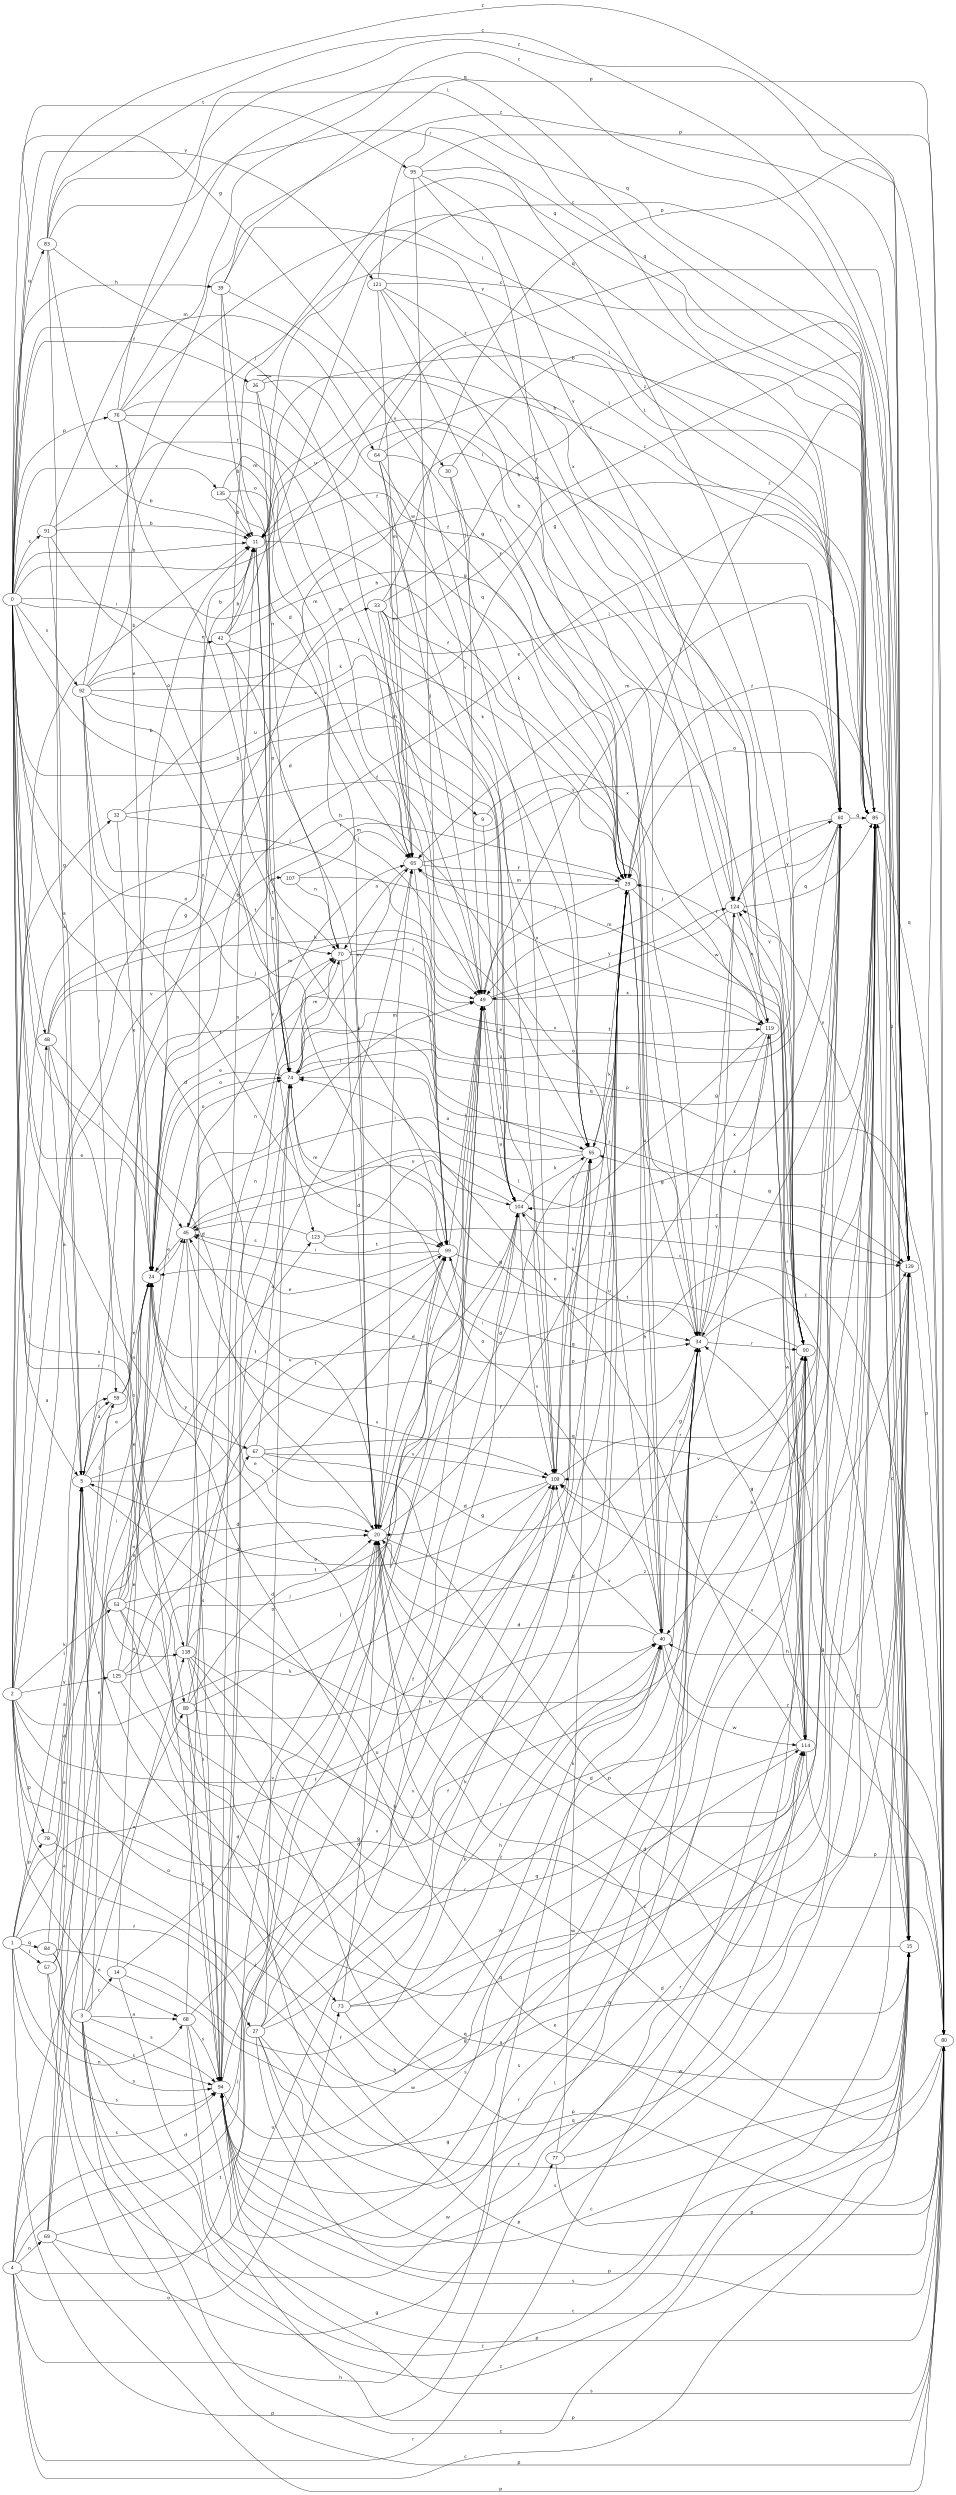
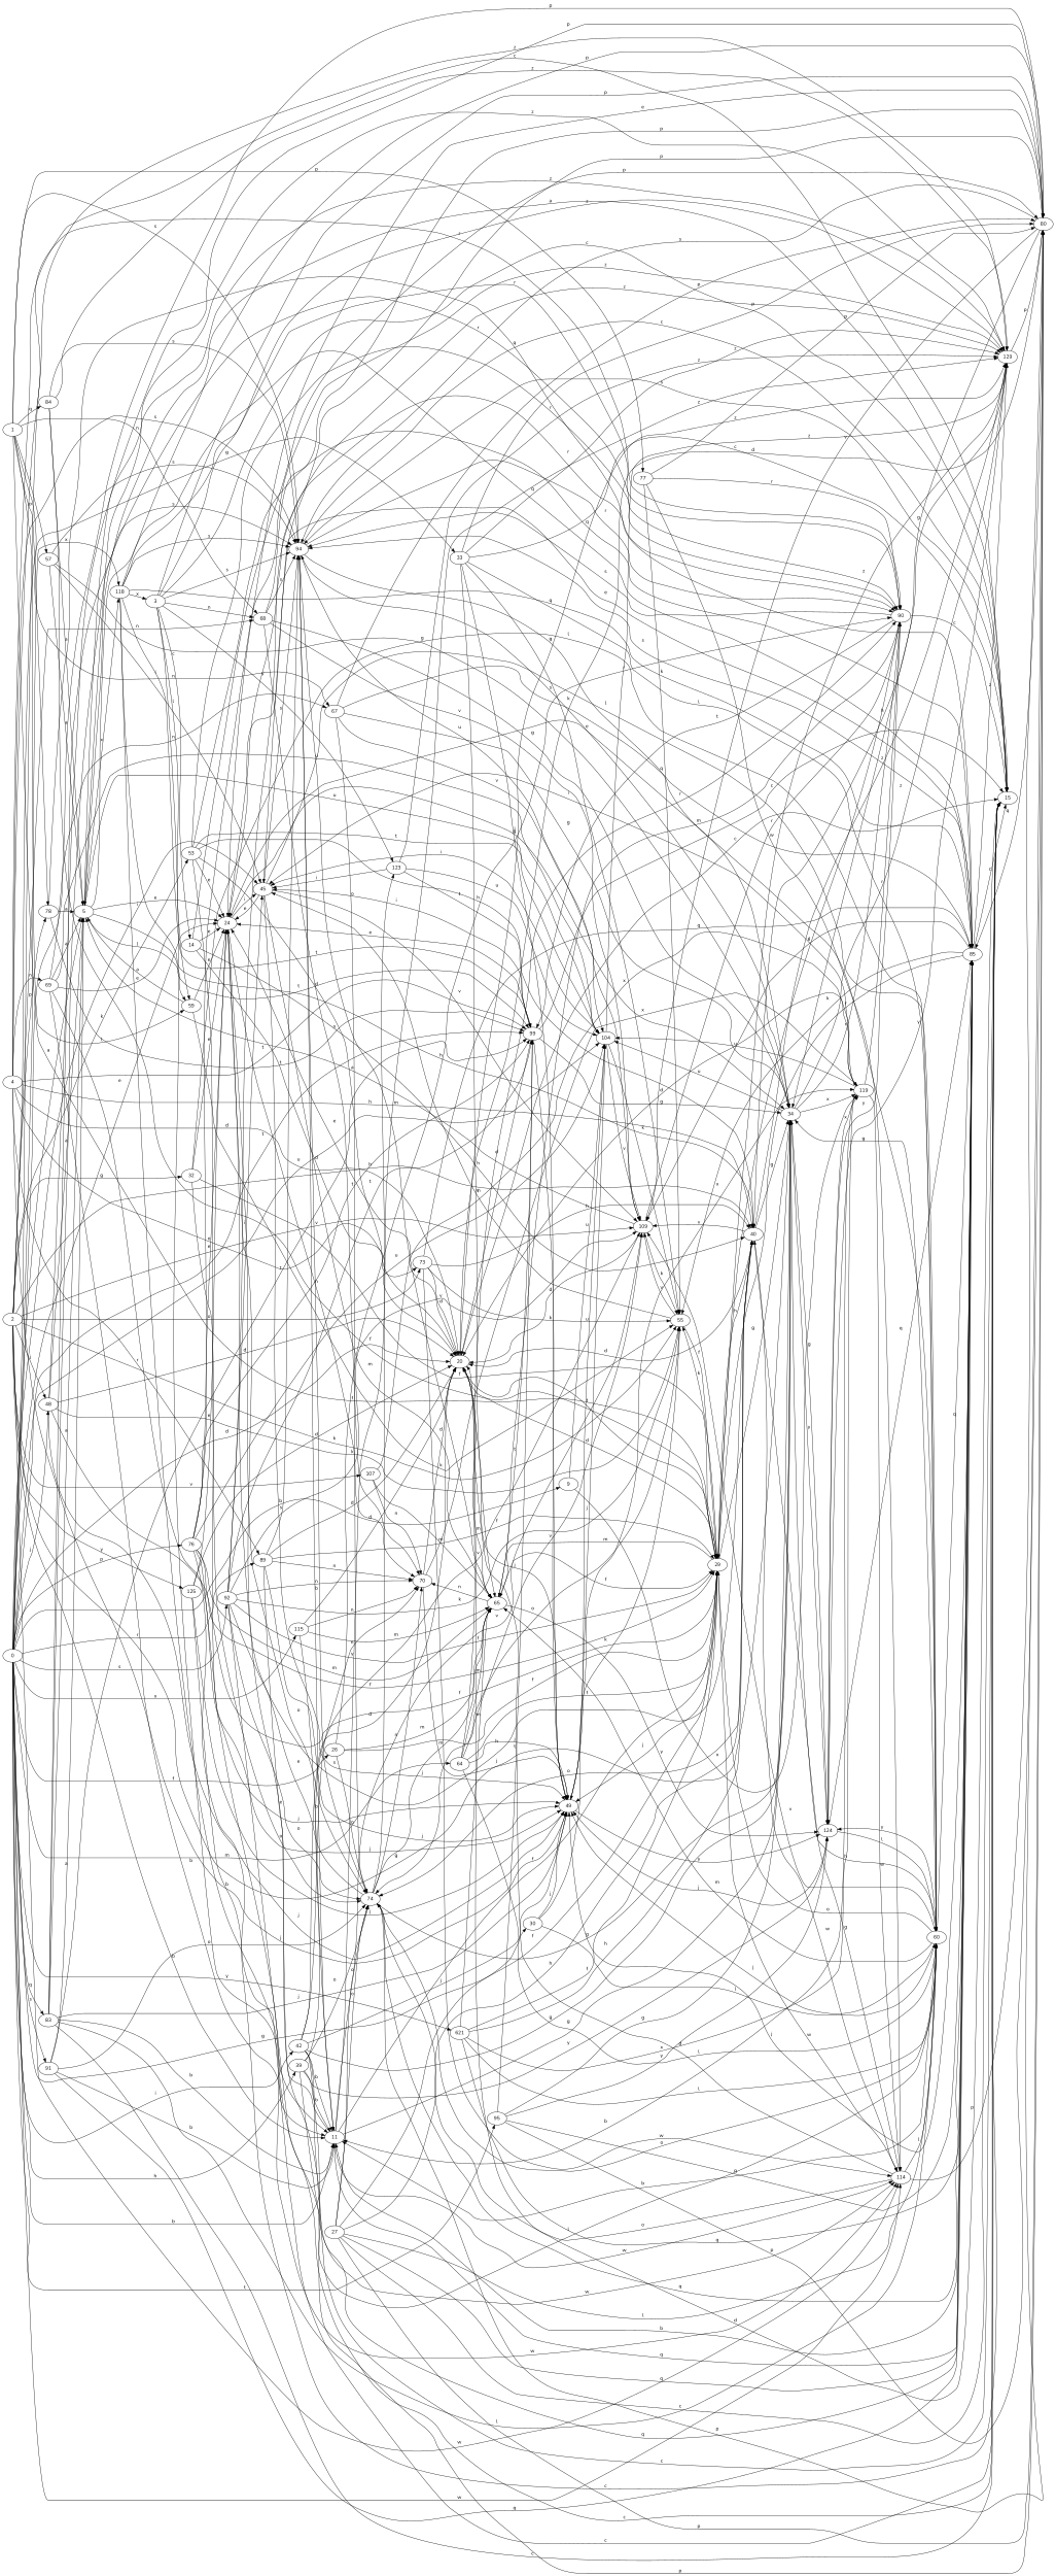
  strict digraph {
    fontname=Nunito
    rankdir=LR
    node [fontname=Nunito]
    edge [fontname=Nunito]
    0
    5
    9
    11
    20
    24
    26
    30
    39
    42
    45
    48
    64
    67
    76
    83
    89
    91
    92
    95
    99
    104
    114
-   115 [label=135]
+   115
    118
-   121
+   121 [label=621]
    129
    59
    80
    85
    119
    29
    34
    123
    74
    15
    49
    65
    90
    70
    55
    60
    109
    124
    94
    40
    1
    27
    57
    68
    77
    78
    84
    2
    32
    33
    53
    73
    107
    n60 [label=125]
    3
    14
    4
    69
    0 -> 5 [label=a]
    0 -> 9 [label=b]
    0 -> 11 [label=b]
    0 -> 20 [label=d]
    0 -> 24 [label=e]
    0 -> 26 [label=f]
    0 -> 30 [label=g]
    0 -> 39 [label=h]
    0 -> 42 [label=i]
    0 -> 45 [label=i]
    0 -> 48 [label=j]
    0 -> 64 [label=m]
    0 -> 67 [label=n]
    0 -> 76 [label=p]
    0 -> 83 [label=q]
    0 -> 89 [label=r]
    0 -> 91 [label=s]
    0 -> 92 [label=s]
    0 -> 95 [label=t]
    0 -> 99 [label=t]
    0 -> 104 [label=u]
    0 -> 114 [label=w]
    0 -> 115 [label=x]
    0 -> 118 [label=x]
    0 -> 121 [label=y]
    0 -> 129 [label=z]
    5 -> 24 [label=e]
    5 -> 99 [label=t]
    5 -> 104 [label=u]
    5 -> 118 [label=x]
    5 -> 129 [label=z]
    5 -> 59 [label=l]
    5 -> 80 [label=p]
    5 -> 85 [label=q]
    9 -> 104 [label=u]
    9 -> 119 [label=x]
    11 -> 24 [label=e]
    11 -> 114 [label=w]
    11 -> 85 [label=q]
    11 -> 29 [label=f]
    11 -> 34 [label=g]
    11 -> 123 [label=y]
    11 -> 74 [label=o]
    20 -> 24 [label=e]
    20 -> 129 [label=z]
    20 -> 29 [label=f]
    20 -> 15 [label=c]
    20 -> 49 [label=j]
    20 -> 65 [label=m]
    24 -> 45 [label=i]
    24 -> 34 [label=g]
    24 -> 74 [label=o]
    24 -> 90 [label=r]
    24 -> 70 [label=n]
    26 -> 29 [label=f]
    26 -> 74 [label=o]
    26 -> 65 [label=m]
    26 -> 90 [label=r]
    30 -> 49 [label=j]
    30 -> 55 [label=k]
    30 -> 60 [label=l]
    39 -> 11 [label=b]
    39 -> 80 [label=p]
    39 -> 74 [label=o]
    39 -> 109 [label=v]
    39 -> 124 [label=y]
    42 -> 11 [label=b]
    42 -> 20 [label=d]
    42 -> 85 [label=q]
    42 -> 34 [label=g]
    42 -> 15 [label=c]
    42 -> 49 [label=j]
    42 -> 70 [label=n]
    45 -> 24 [label=e]
    45 -> 49 [label=j]
    45 -> 65 [label=m]
    45 -> 60 [label=l]
    45 -> 109 [label=v]
    45 -> 94 [label=s]
    48 -> 5 [label=a]
    48 -> 20 [label=d]
    48 -> 29 [label=f]
    48 -> 49 [label=j]
    48 -> 55 [label=k]
    48 -> 94 [label=s]
    64 -> 29 [label=f]
    64 -> 49 [label=j]
    64 -> 65 [label=m]
    64 -> 90 [label=r]
    64 -> 60 [label=l]
    64 -> 109 [label=v]
    67 -> 80 [label=p]
    67 -> 85 [label=q]
    67 -> 34 [label=g]
    67 -> 74 [label=o]
    67 -> 109 [label=v]
    76 -> 24 [label=e]
    76 -> 99 [label=t]
    76 -> 104 [label=u]
    76 -> 129 [label=z]
    76 -> 29 [label=f]
    76 -> 15 [label=c]
    76 -> 65 [label=m]
    76 -> 60 [label=l]
    83 -> 5 [label=a]
    83 -> 11 [label=b]
    83 -> 129 [label=z]
    83 -> 15 [label=c]
    83 -> 49 [label=j]
    83 -> 90 [label=r]
    83 -> 60 [label=l]
    89 -> 20 [label=d]
    89 -> 114 [label=w]
    89 -> 29 [label=f]
    89 -> 49 [label=j]
    89 -> 70 [label=n]
    89 -> 94 [label=s]
    91 -> 5 [label=a]
    91 -> 11 [label=b]
    91 -> 99 [label=t]
    91 -> 85 [label=q]
    91 -> 74 [label=o]
-   92 -> 59 [label=i]
+   92 -> 45 [label=i]
    92 -> 99 [label=t]
    92 -> 129 [label=z]
    92 -> 29 [label=f]
    92 -> 74 [label=o]
    92 -> 15 [label=c]
    92 -> 70 [label=n]
    92 -> 55 [label=k]
    92 -> 109 [label=v]
    92 -> 40 [label=h]
    95 -> 99 [label=t]
    95 -> 80 [label=p]
    95 -> 85 [label=q]
    95 -> 34 [label=g]
    95 -> 124 [label=y]
    99 -> 20 [label=d]
    99 -> 24 [label=e]
    99 -> 45 [label=i]
    99 -> 34 [label=g]
    99 -> 15 [label=c]
    99 -> 49 [label=j]
    104 -> 45 [label=i]
    104 -> 129 [label=z]
    104 -> 49 [label=j]
    104 -> 55 [label=k]
    104 -> 109 [label=v]
    114 -> 20 [label=d]
    114 -> 80 [label=p]
    114 -> 34 [label=g]
    114 -> 74 [label=o]
    114 -> 60 [label=l]
    115 -> 11 [label=b]
    115 -> 20 [label=d]
    115 -> 65 [label=m]
    115 -> 70 [label=n]
    118 -> 11 [label=b]
    118 -> 99 [label=t]
    118 -> 80 [label=p]
    118 -> 85 [label=q]
    118 -> 90 [label=r]
    118 -> 94 [label=s]
    118 -> 40 [label=h]
    121 -> 85 [label=q]
    121 -> 119 [label=x]
    121 -> 29 [label=f]
    121 -> 65 [label=m]
    121 -> 60 [label=l]
    121 -> 40 [label=h]
    129 -> 80 [label=p]
    129 -> 124 [label=y]
    129 -> 40 [label=h]
    59 -> 5 [label=a]
    59 -> 24 [label=e]
    59 -> 55 [label=k]
    80 -> 20 [label=d]
    80 -> 24 [label=e]
    80 -> 45 [label=p]
    80 -> 85 [label=q]
    80 -> 34 [label=g]
    80 -> 109 [label=v]
    80 -> 94 [label=s]
    85 -> 11 [label=b]
    85 -> 24 [label=e]
    85 -> 129 [label=z]
    85 -> 29 [label=f]
    85 -> 15 [label=c]
    85 -> 49 [label=j]
    85 -> 55 [label=k]
    85 -> 109 [label=v]
    85 -> 94 [label=s]
    119 -> 11 [label=b]
    119 -> 20 [label=d]
    119 -> 45 [label=i]
    119 -> 104 [label=u]
    119 -> 114 [label=w]
    119 -> 90 [label=r]
    29 -> 20 [label=d]
    29 -> 114 [label=w]
    29 -> 129 [label=z]
    29 -> 34 [label=g]
    29 -> 49 [label=j]
    29 -> 65 [label=m]
    29 -> 55 [label=k]
    29 -> 40 [label=h]
    34 -> 104 [label=u]
    34 -> 129 [label=z]
    34 -> 119 [label=x]
    34 -> 90 [label=r]
    34 -> 124 [label=y]
    34 -> 94 [label=s]
    123 -> 45 [label=i]
    123 -> 99 [label=t]
    123 -> 104 [label=u]
    123 -> 129 [label=z]
    74 -> 24 [label=e]
    74 -> 129 [label=z]
    74 -> 80 [label=p]
    74 -> 85 [label=q]
    74 -> 34 [label=g]
    74 -> 65 [label=m]
-   74 -> 70 [label=m]
+   74 -> 70 [label=n]
    74 -> 94 [label=s]
    15 -> 5 [label=a]
    15 -> 20 [label=d]
    15 -> 94 [label=s]
    49 -> 104 [label=u]
    49 -> 119 [label=x]
    49 -> 124 [label=y]
    65 -> 99 [label=t]
    65 -> 29 [label=f]
    65 -> 70 [label=n]
    65 -> 124 [label=y]
    90 -> 99 [label=t]
    90 -> 29 [label=f]
    90 -> 15 [label=c]
    90 -> 65 [label=m]
    90 -> 124 [label=y]
    90 -> 94 [label=s]
    70 -> 20 [label=d]
    70 -> 119 [label=x]
    70 -> 49 [label=j]
    55 -> 45 [label=i]
    55 -> 29 [label=f]
    55 -> 74 [label=o]
    55 -> 109 [label=v]
    60 -> 11 [label=b]
    60 -> 24 [label=e]
    60 -> 85 [label=q]
    60 -> 29 [label=o]
    60 -> 34 [label=g]
    60 -> 74 [label=o]
    60 -> 49 [label=j]
    60 -> 65 [label=m]
    60 -> 109 [label=v]
    60 -> 124 [label=y]
    60 -> 40 [label=h]
    109 -> 5 [label=a]
    109 -> 20 [label=d]
    109 -> 90 [label=r]
    109 -> 55 [label=k]
    124 -> 85 [label=q]
    124 -> 119 [label=x]
    124 -> 34 [label=g]
    124 -> 49 [label=j]
    124 -> 60 [label=l]
    94 -> 11 [label=b]
    94 -> 104 [label=u]
    94 -> 34 [label=g]
    94 -> 15 [label=c]
    94 -> 65 [label=m]
    94 -> 90 [label=r]
    40 -> 20 [label=d]
    40 -> 114 [label=w]
    40 -> 129 [label=z]
    40 -> 34 [label=g]
    40 -> 74 [label=o]
    40 -> 109 [label=v]
    1 -> 67 [label=n]
    1 -> 59 [label=l]
    1 -> 29 [label=f]
    1 -> 94 [label=s]
-   1 -> 27 [label=f]
    1 -> 57 [label=l]
    1 -> 68 [label=n]
    1 -> 77 [label=p]
    1 -> 78 [label=p]
    1 -> 84 [label=q]
    27 -> 80 [label=p]
    27 -> 85 [label=q]
    27 -> 29 [label=f]
    27 -> 74 [label=o]
    27 -> 15 [label=c]
    27 -> 60 [label=l]
    27 -> 109 [label=v]
    27 -> 40 [label=h]
    57 -> 5 [label=a]
    57 -> 45 [label=i]
    57 -> 34 [label=g]
    57 -> 94 [label=s]
    68 -> 80 [label=p]
    68 -> 34 [label=g]
    68 -> 70 [label=n]
    68 -> 109 [label=v]
    68 -> 94 [label=s]
    77 -> 114 [label=w]
    77 -> 80 [label=p]
    77 -> 90 [label=r]
    77 -> 55 [label=k]
    78 -> 5 [label=a]
    78 -> 85 [label=q]
    84 -> 5 [label=a]
    84 -> 129 [label=z]
    84 -> 29 [label=f]
    84 -> 94 [label=s]
    2 -> 11 [label=b]
    2 -> 48 [label=j]
    2 -> 114 [label=w]
    2 -> 34 [label=g]
    2 -> 55 [label=k]
    2 -> 109 [label=v]
    2 -> 40 [label=h]
    2 -> 68 [label=n]
    2 -> 78 [label=p]
    2 -> 32 [label=g]
    2 -> 33 [label=g]
    2 -> 53 [label=k]
    2 -> 73 [label=o]
    2 -> 107 [label=v]
    2 -> n60 [label=y]
    32 -> 24 [label=e]
    32 -> 29 [label=f]
    32 -> 49 [label=j]
    32 -> 60 [label=l]
    33 -> 129 [label=z]
    33 -> 80 [label=p]
    33 -> 15 [label=c]
    33 -> 49 [label=j]
    33 -> 65 [label=m]
    33 -> 55 [label=k]
    33 -> 60 [label=l]
    53 -> 20 [label=d]
    53 -> 24 [label=e]
    53 -> 104 [label=t]
    53 -> 85 [label=q]
    53 -> 74 [label=o]
    53 -> 90 [label=r]
    53 -> 40 [label=h]
    73 -> 20 [label=d]
    73 -> 114 [label=w]
    73 -> 85 [label=q]
    73 -> 55 [label=k]
    73 -> 40 [label=h]
    107 -> 119 [label=x]
    107 -> 65 [label=m]
    107 -> 70 [label=n]
    n60 -> 20 [label=d]
    n60 -> 24 [label=e]
-   n60 -> 99 [label=t]
+   78 -> 99 [label=t]
    n60 -> 15 [label=c]
    n60 -> 49 [label=j]
    3 -> 114 [label=w]
-   3 -> 118 [label=x]
+   118 -> 3 [label=x]
    3 -> 129 [label=z]
    3 -> 59 [label=l]
    3 -> 80 [label=p]
    3 -> 123 [label=y]
    3 -> 15 [label=c]
    3 -> 94 [label=s]
    3 -> 68 [label=n]
    3 -> 14 [label=c]
    14 -> 20 [label=d]
    14 -> 24 [label=e]
    14 -> 80 [label=p]
    14 -> 40 [label=h]
    4 -> 20 [label=d]
    4 -> 89 [label=r]
    4 -> 99 [label=t]
    4 -> 15 [label=c]
    4 -> 49 [label=j]
    4 -> 90 [label=r]
    4 -> 94 [label=s]
    4 -> 40 [label=h]
    4 -> 73 [label=o]
    4 -> 69 [label=n]
    69 -> 5 [label=a]
    69 -> 11 [label=b]
    69 -> 24 [label=e]
    69 -> 104 [label=u]
    69 -> 80 [label=p]
    69 -> 49 [label=j]
  }
